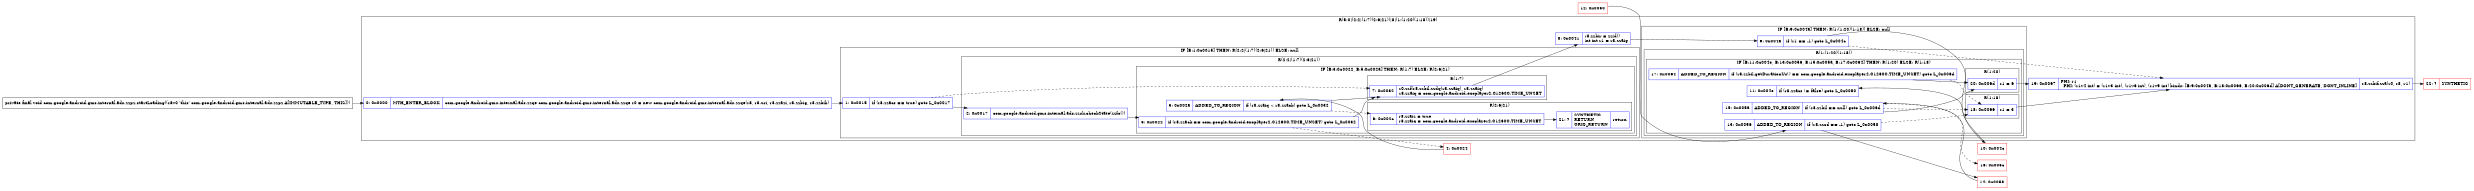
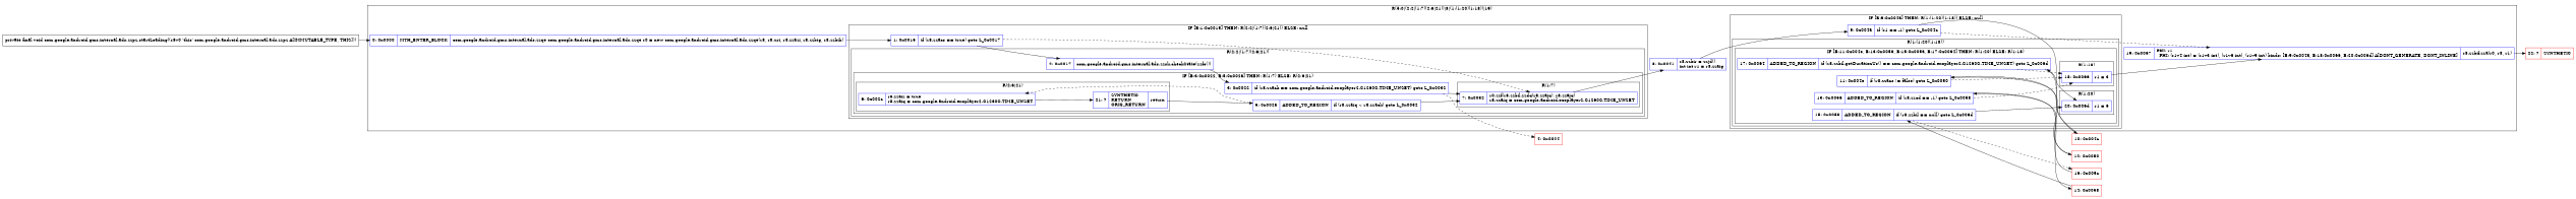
  digraph {
    rankdir=LR
    node [color=blue shape=record]
    n1 [label="{7\:\ 0x0032|r0.zzf(r8.zzbil.zzdq(r8.zzaiq), r8.zzaiq)\lr8.zzaiq = com.google.android.exoplayer2.C1260C.TIME_UNSET\l}"]
    n2 [label="{6\:\ 0x002c|r8.zzaiz = true\lr8.zzaiq = com.google.android.exoplayer2.C1260C.TIME_UNSET\l}"]
    n3 [label="{21\:\ ?|SYNTHETIC\lRETURN\lORIG_RETURN\l|return\l}"]
    n4 [label="{3\:\ 0x0022|if (r8.zzack == com.google.android.exoplayer2.C1260C.TIME_UNSET) goto L_0x0032\l}"]
    n5 [label="{5\:\ 0x002a|ADDED_TO_REGION\l|if (r8.zzaiq \< r8.zzack) goto L_0x0032\l}"]
    n6 [label="{2\:\ 0x0017|com.google.android.gms.internal.ads.zzsk.checkState(zzfo())\l}"]
    n7 [label="{1\:\ 0x0015|if (r8.zzacs == true) goto L_0x0017\l}"]
    n8 [label="{20\:\ 0x006d|r1 = 6\l}"]
    n9 [label="{18\:\ 0x0066|r1 = 3\l}"]
    n10 [label="{11\:\ 0x004e|if (r8.zzacs != false) goto L_0x0050\l}"]
    n11 [label="{13\:\ 0x0056|ADDED_TO_REGION\l|if (r8.zzcd == \-1) goto L_0x0058\l}"]
    n12 [label="{15\:\ 0x005a|ADDED_TO_REGION\l|if (r8.zzbil == null) goto L_0x006d\l}"]
    n13 [label="{17\:\ 0x0064|ADDED_TO_REGION\l|if (r8.zzbil.getDurationUs() == com.google.android.exoplayer2.C1260C.TIME_UNSET) goto L_0x006d\l}"]
    n14 [label="{9\:\ 0x004a|if (r1 == \-1) goto L_0x004c\l}"]
    n15 [label="{0\:\ 0x0000|MTH_ENTER_BLOCK\l|com.google.android.gms.internal.ads.zzqe com.google.android.gms.internal.ads.zzqe r0 = new com.google.android.gms.internal.ads.zzqe(r8, r8.uri, r8.zzazi, r8.zzbig, r8.zzbih)\l}"]
    n16 [label="{8\:\ 0x0041|r8.zzbir = zzjd()\lint int r1 = r8.zzaig\l}"]
    n17 [label="{19\:\ 0x0067|PHI: r1 \l  PHI: (r1v4 int) = (r1v3 int), (r1v6 int), (r1v9 int) binds: [B:9:0x004a, B:18:0x0066, B:20:0x006d] A[DONT_GENERATE, DONT_INLINE]\l|r8.zzbif.zza(r0, r8, r1)\l}"]
    n18 [color=red label="{4\:\ 0x0024}"]
    n19 [color=red label="{12\:\ 0x0050}"]
    n20 [color=red label="{14\:\ 0x0058}"]
    n21 [color=red label="{16\:\ 0x005c}"]
    n22 [color=red label="{10\:\ 0x004c}"]
    n23 [color=red label="{22\:\ ?|SYNTHETIC\l}"]
    n24 [label="{private final void com.google.android.gms.internal.ads.zzpz.startLoading((r8v0 'this' com.google.android.gms.internal.ads.zzpz A[IMMUTABLE_TYPE, THIS])) }" color=""]
    subgraph cluster_1 {
      label="R(5:0|(2:2|(1:7)(2:6|21))|8|(1:(1:20)(1:18))|19)"
      n15
      n16
      n17
      subgraph cluster_2 {
        label="IF [B:1:0x0015] THEN: R(2:2|(1:7)(2:6|21)) ELSE: null"
        n7
        subgraph cluster_3 {
          label="R(2:2|(1:7)(2:6|21))"
          n6
          subgraph cluster_4 {
            label="IF [B:3:0x0022, B:5:0x002a] THEN: R(1:7) ELSE: R(2:6|21)"
            n4
            n5
            subgraph cluster_5 {
              label="R(1:7)"
              n1
            }
            subgraph cluster_6 {
              label="R(2:6|21)"
              n2
              n3
            }
          }
        }
      }
      subgraph cluster_7 {
        label="IF [B:9:0x004a] THEN: R(1:(1:20)(1:18)) ELSE: null"
        n14
        subgraph cluster_8 {
          label="R(1:(1:20)(1:18))"
          subgraph cluster_9 {
            label="IF [B:11:0x004e, B:13:0x0056, B:15:0x005a, B:17:0x0064] THEN: R(1:20) ELSE: R(1:18)"
            n10
            n11
            n12
            n13
            subgraph cluster_10 {
              label="R(1:20)"
              n8
            }
            subgraph cluster_11 {
              label="R(1:18)"
              n9
            }
          }
        }
      }
    }
    n1 -> n16
    n2 -> n3
    n4 -> n1
    n4 -> n18 [style=dashed]
    n5 -> n1
    n5 -> n2 [style=dashed]
    n6 -> n4
    n7 -> n1 [style=dashed]
    n7 -> n6
-   n8 -> n17
    n9 -> n17
-   n12 -> n9 [style=dashed]
+   n10 -> n9 [style=dashed]
+   n10 -> n19
    n11 -> n9 [style=dashed]
    n11 -> n20
    n12 -> n8
    n12 -> n21 [style=dashed]
    n13 -> n8
    n13 -> n9 [style=dashed]
    n14 -> n17 [style=dashed]
    n14 -> n22
    n15 -> n7
    n16 -> n14
    n17 -> n23
-   n18 -> n5
+   n3 -> n5
    n19 -> n11
    n20 -> n12
+   n21 -> n13
    n22 -> n10
    n24 -> n15
  }
